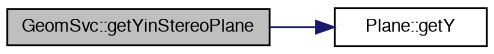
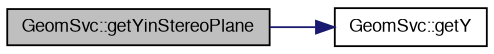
  digraph {
    rankdir=LR
    node [color=black fontname=FreeSans fontsize=10 shape=record]
    n1 [fillcolor=grey75 fontcolor=black height=0.2 label="GeomSvc::getYinStereoPlane" style=filled width=0.4]
-   n2 [height=0.2 label="Plane::getY" width=0.4]
+   n2 [height=0.2 label="GeomSvc::getY" width=0.4]
    n1 -> n2 [color=midnightblue fontname=FreeSans fontsize=10 labelfontname=FreeSans labelfontsize=10 style=solid]
  }
